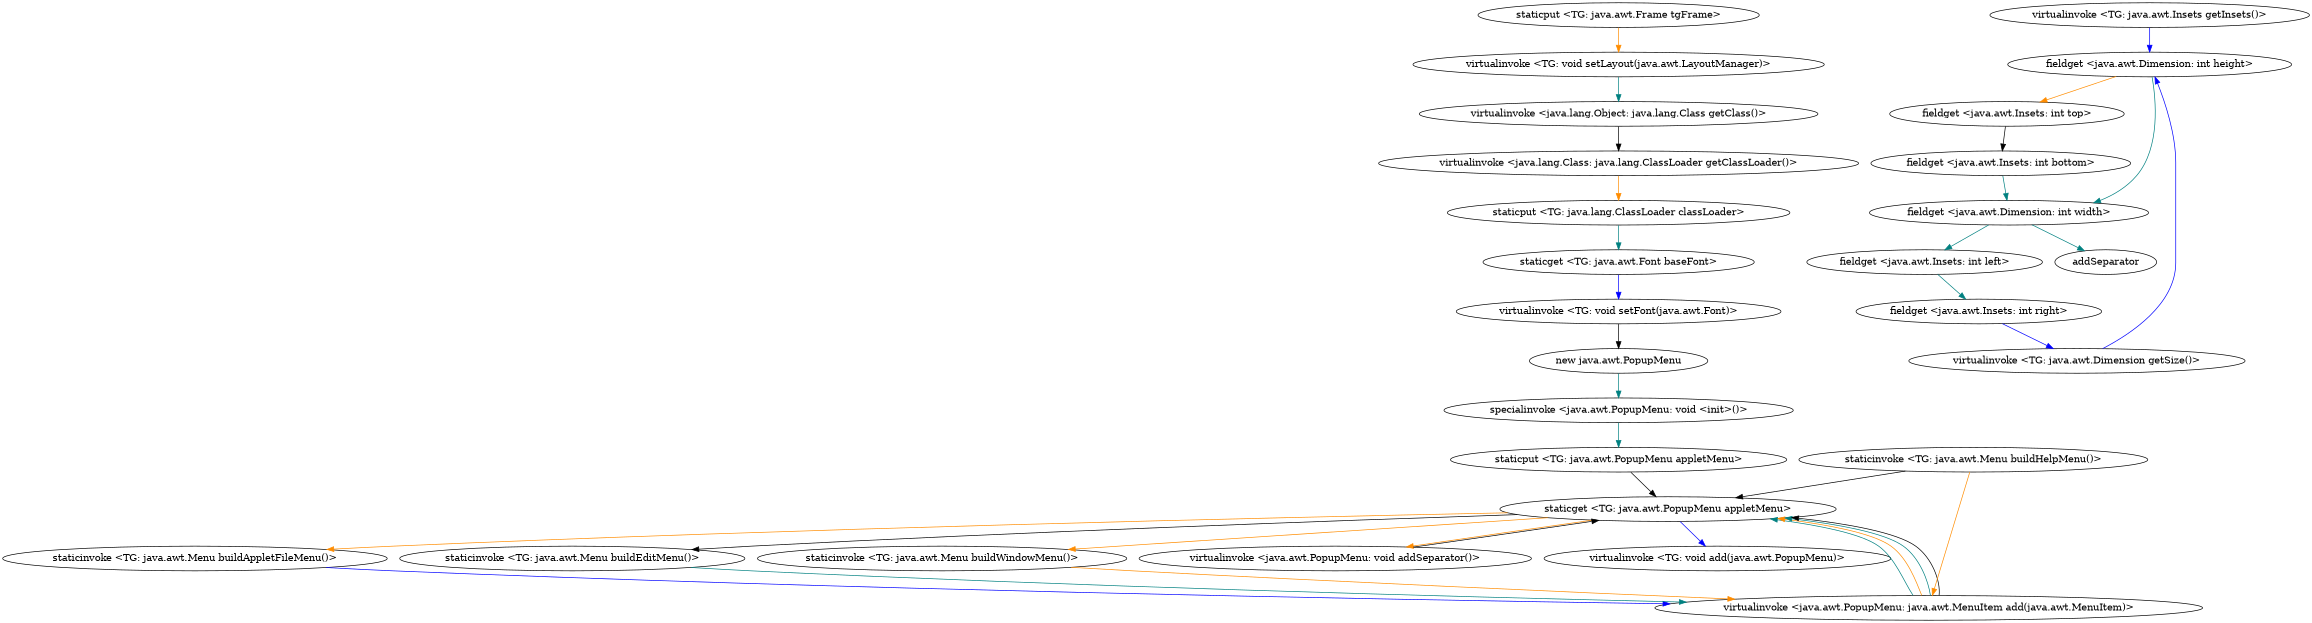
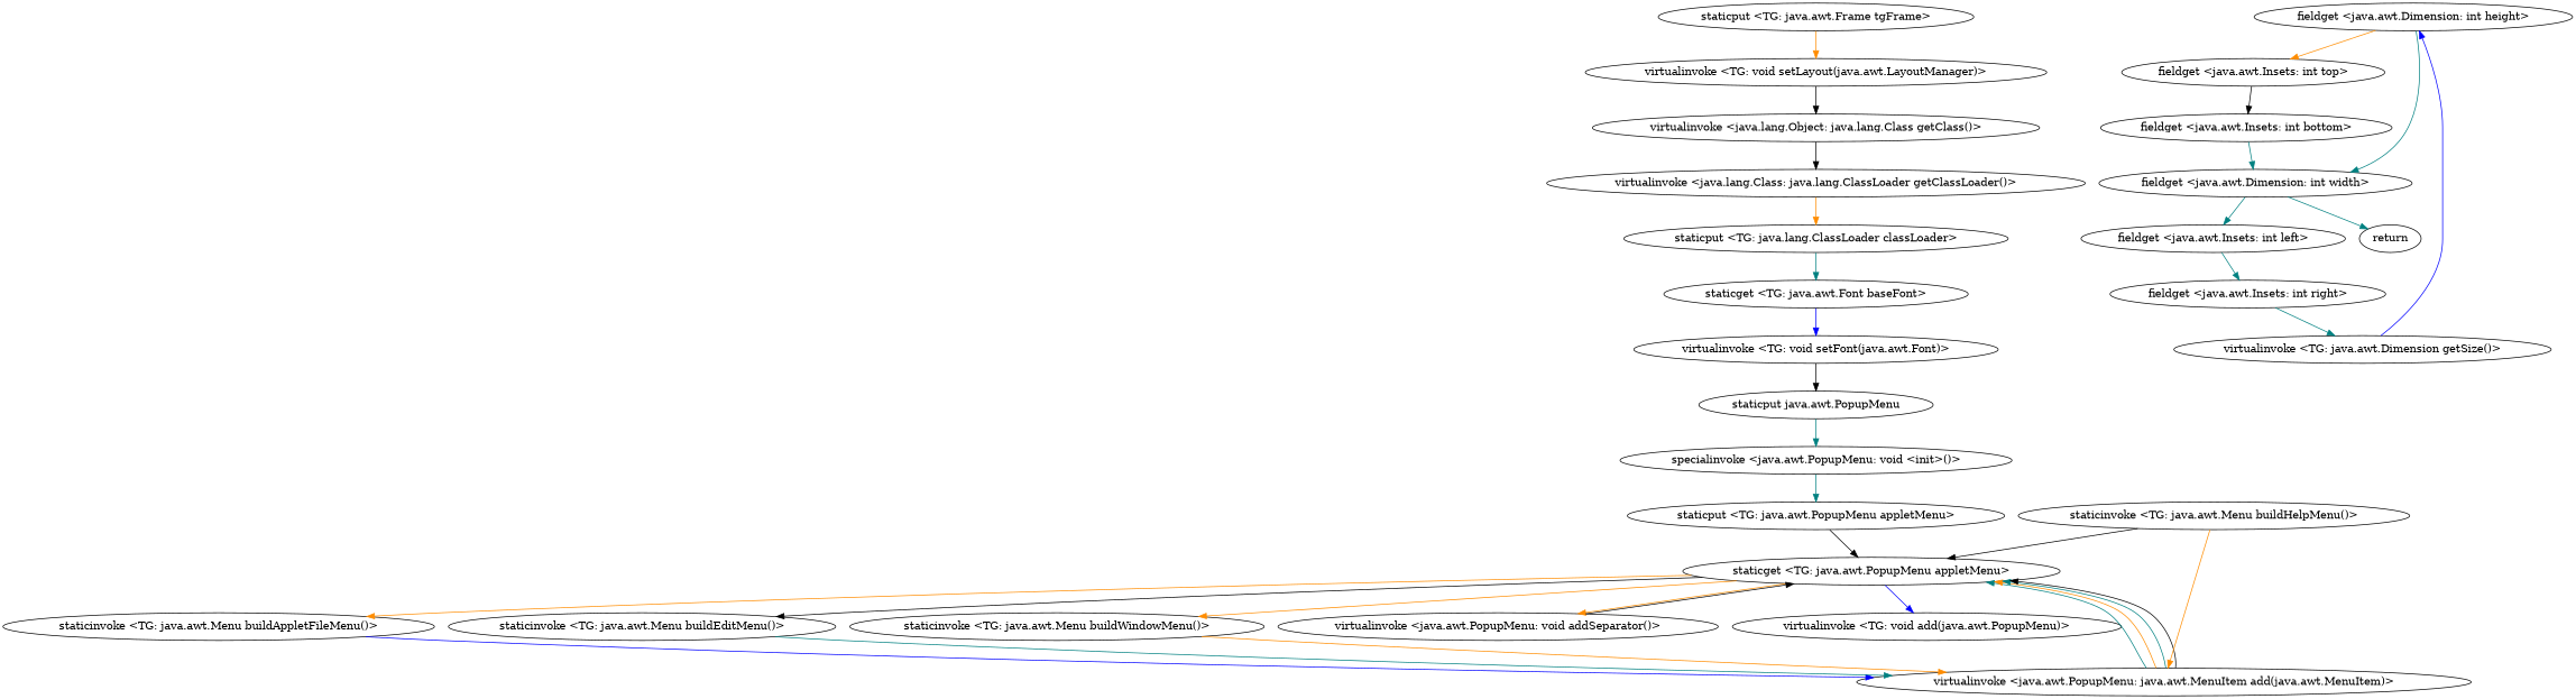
  digraph {
    edge [color=teal]
    "staticput <TG: java.awt.Frame tgFrame>"
    "virtualinvoke <TG: void setLayout(java.awt.LayoutManager)>"
    "virtualinvoke <java.lang.Object: java.lang.Class getClass()>"
    "virtualinvoke <java.lang.Class: java.lang.ClassLoader getClassLoader()>"
    "staticput <TG: java.lang.ClassLoader classLoader>"
    "staticget <TG: java.awt.Font baseFont>"
    "virtualinvoke <TG: void setFont(java.awt.Font)>"
-   "new java.awt.PopupMenu"
+   "new java.awt.PopupMenu" [label="staticput java.awt.PopupMenu"]
    "specialinvoke <java.awt.PopupMenu: void <init>()>"
    "staticput <TG: java.awt.PopupMenu appletMenu>"
    "staticget <TG: java.awt.PopupMenu appletMenu>"
    "staticinvoke <TG: java.awt.Menu buildAppletFileMenu()>"
    "staticinvoke <TG: java.awt.Menu buildEditMenu()>"
    "staticinvoke <TG: java.awt.Menu buildWindowMenu()>"
    "virtualinvoke <java.awt.PopupMenu: void addSeparator()>"
    "virtualinvoke <TG: void add(java.awt.PopupMenu)>"
    "virtualinvoke <java.awt.PopupMenu: java.awt.MenuItem add(java.awt.MenuItem)>"
    "staticinvoke <TG: java.awt.Menu buildHelpMenu()>"
-   "virtualinvoke <TG: java.awt.Insets getInsets()>"
    "fieldget <java.awt.Dimension: int height>"
    "fieldget <java.awt.Insets: int top>"
    "fieldget <java.awt.Dimension: int width>"
    "fieldget <java.awt.Insets: int bottom>"
    "fieldget <java.awt.Insets: int left>"
-   return [label=addSeparator]
+   return
    "fieldget <java.awt.Insets: int right>"
    "virtualinvoke <TG: java.awt.Dimension getSize()>"
    "staticput <TG: java.awt.Frame tgFrame>" -> "virtualinvoke <TG: void setLayout(java.awt.LayoutManager)>" [color=darkorange]
-   "virtualinvoke <TG: void setLayout(java.awt.LayoutManager)>" -> "virtualinvoke <java.lang.Object: java.lang.Class getClass()>"
+   "virtualinvoke <TG: void setLayout(java.awt.LayoutManager)>" -> "virtualinvoke <java.lang.Object: java.lang.Class getClass()>" [color=black]
    "virtualinvoke <java.lang.Object: java.lang.Class getClass()>" -> "virtualinvoke <java.lang.Class: java.lang.ClassLoader getClassLoader()>" [color=black]
    "virtualinvoke <java.lang.Class: java.lang.ClassLoader getClassLoader()>" -> "staticput <TG: java.lang.ClassLoader classLoader>" [color=darkorange]
    "staticput <TG: java.lang.ClassLoader classLoader>" -> "staticget <TG: java.awt.Font baseFont>"
    "staticget <TG: java.awt.Font baseFont>" -> "virtualinvoke <TG: void setFont(java.awt.Font)>" [color=blue]
    "virtualinvoke <TG: void setFont(java.awt.Font)>" -> "new java.awt.PopupMenu" [color=black]
    "new java.awt.PopupMenu" -> "specialinvoke <java.awt.PopupMenu: void <init>()>"
    "specialinvoke <java.awt.PopupMenu: void <init>()>" -> "staticput <TG: java.awt.PopupMenu appletMenu>"
    "staticput <TG: java.awt.PopupMenu appletMenu>" -> "staticget <TG: java.awt.PopupMenu appletMenu>" [color=black]
    "staticget <TG: java.awt.PopupMenu appletMenu>" -> "staticinvoke <TG: java.awt.Menu buildAppletFileMenu()>" [color=darkorange]
    "staticget <TG: java.awt.PopupMenu appletMenu>" -> "staticinvoke <TG: java.awt.Menu buildEditMenu()>" [color=black]
    "staticget <TG: java.awt.PopupMenu appletMenu>" -> "staticinvoke <TG: java.awt.Menu buildWindowMenu()>" [color=darkorange]
    "staticget <TG: java.awt.PopupMenu appletMenu>" -> "virtualinvoke <java.awt.PopupMenu: void addSeparator()>" [color=darkorange]
    "staticget <TG: java.awt.PopupMenu appletMenu>" -> "virtualinvoke <TG: void add(java.awt.PopupMenu)>" [color=blue]
    "staticinvoke <TG: java.awt.Menu buildAppletFileMenu()>" -> "virtualinvoke <java.awt.PopupMenu: java.awt.MenuItem add(java.awt.MenuItem)>" [color=blue]
    "staticinvoke <TG: java.awt.Menu buildEditMenu()>" -> "virtualinvoke <java.awt.PopupMenu: java.awt.MenuItem add(java.awt.MenuItem)>"
    "staticinvoke <TG: java.awt.Menu buildWindowMenu()>" -> "virtualinvoke <java.awt.PopupMenu: java.awt.MenuItem add(java.awt.MenuItem)>" [color=darkorange]
    "virtualinvoke <java.awt.PopupMenu: void addSeparator()>" -> "staticget <TG: java.awt.PopupMenu appletMenu>" [color=black]
    "virtualinvoke <java.awt.PopupMenu: java.awt.MenuItem add(java.awt.MenuItem)>" -> "staticget <TG: java.awt.PopupMenu appletMenu>"
    "virtualinvoke <java.awt.PopupMenu: java.awt.MenuItem add(java.awt.MenuItem)>" -> "staticget <TG: java.awt.PopupMenu appletMenu>" [color=darkorange]
    "virtualinvoke <java.awt.PopupMenu: java.awt.MenuItem add(java.awt.MenuItem)>" -> "staticget <TG: java.awt.PopupMenu appletMenu>"
    "virtualinvoke <java.awt.PopupMenu: java.awt.MenuItem add(java.awt.MenuItem)>" -> "staticget <TG: java.awt.PopupMenu appletMenu>" [color=black]
    "staticinvoke <TG: java.awt.Menu buildHelpMenu()>" -> "staticget <TG: java.awt.PopupMenu appletMenu>" [color=black]
    "staticinvoke <TG: java.awt.Menu buildHelpMenu()>" -> "virtualinvoke <java.awt.PopupMenu: java.awt.MenuItem add(java.awt.MenuItem)>" [color=darkorange]
-   "virtualinvoke <TG: java.awt.Insets getInsets()>" -> "fieldget <java.awt.Dimension: int height>" [color=blue]
    "fieldget <java.awt.Dimension: int height>" -> "fieldget <java.awt.Insets: int top>" [color=darkorange]
    "fieldget <java.awt.Dimension: int height>" -> "fieldget <java.awt.Dimension: int width>"
    "fieldget <java.awt.Insets: int top>" -> "fieldget <java.awt.Insets: int bottom>" [color=black]
    "fieldget <java.awt.Dimension: int width>" -> "fieldget <java.awt.Insets: int left>"
    "fieldget <java.awt.Dimension: int width>" -> return
    "fieldget <java.awt.Insets: int bottom>" -> "fieldget <java.awt.Dimension: int width>"
    "fieldget <java.awt.Insets: int left>" -> "fieldget <java.awt.Insets: int right>"
-   "fieldget <java.awt.Insets: int right>" -> "virtualinvoke <TG: java.awt.Dimension getSize()>" [color=blue]
+   "fieldget <java.awt.Insets: int right>" -> "virtualinvoke <TG: java.awt.Dimension getSize()>"
    "virtualinvoke <TG: java.awt.Dimension getSize()>" -> "fieldget <java.awt.Dimension: int height>" [color=blue]
  }
